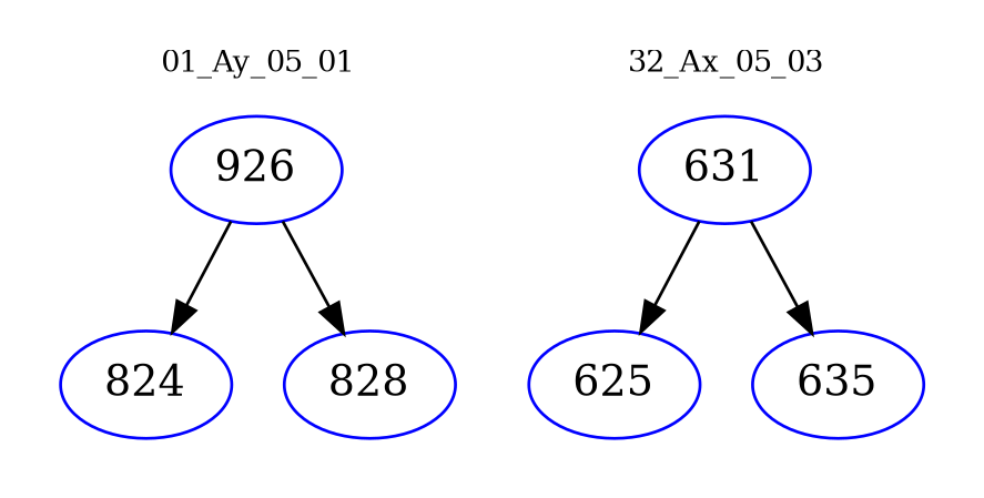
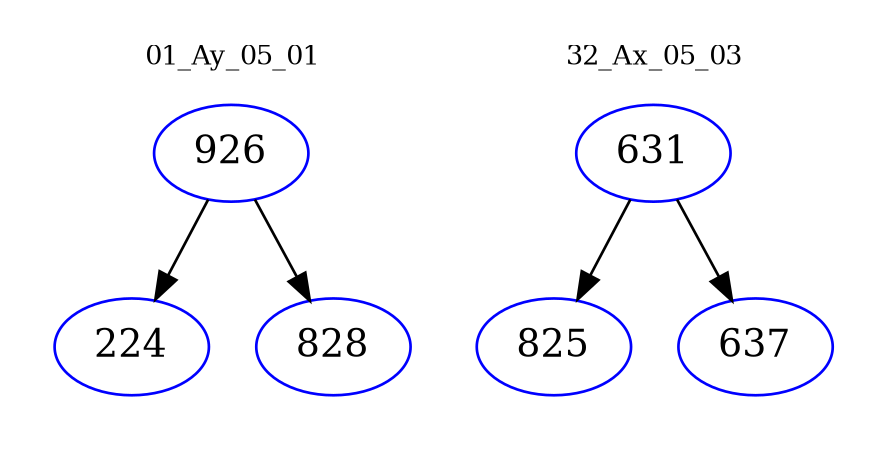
  digraph {
    node [color=blue]
    edge [color=black]
    n1 [label=926]
-   n2 [label=824]
+   n2 [label=224]
    n3 [label=828]
    n4 [label=631]
-   n5 [label=625]
-   n6 [label=635]
+   n5 [label=825]
+   n6 [label=637]
    subgraph cluster_1 {
      color=white
      fontsize=10
      label="01_Ay_05_01"
      n1
      n2
      n3
    }
    subgraph cluster_2 {
      color=white
      fontsize=10
      label="32_Ax_05_03"
      n4
      n5
      n6
    }
    n1 -> n2
    n1 -> n3
    n4 -> n5
    n4 -> n6
  }
